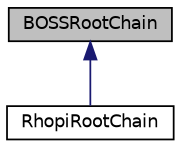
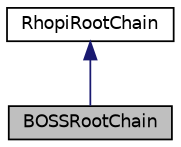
  digraph {
    node [color=black fontname=Helvetica fontsize=10 shape=record style=filled]
    n1 [fillcolor=grey75 fontcolor=black height=0.2 label=BOSSRootChain width=0.4]
    n2 [fillcolor=white height=0.2 label=RhopiRootChain width=0.4]
-   n1 -> n2 [color=midnightblue dir=back fontname=Helvetica fontsize=10 labelfontname=Helvetica labelfontsize=10 style=solid]
+   n2 -> n1 [color=midnightblue dir=back fontname=Helvetica fontsize=10 labelfontname=Helvetica labelfontsize=10 style=solid]
  }
